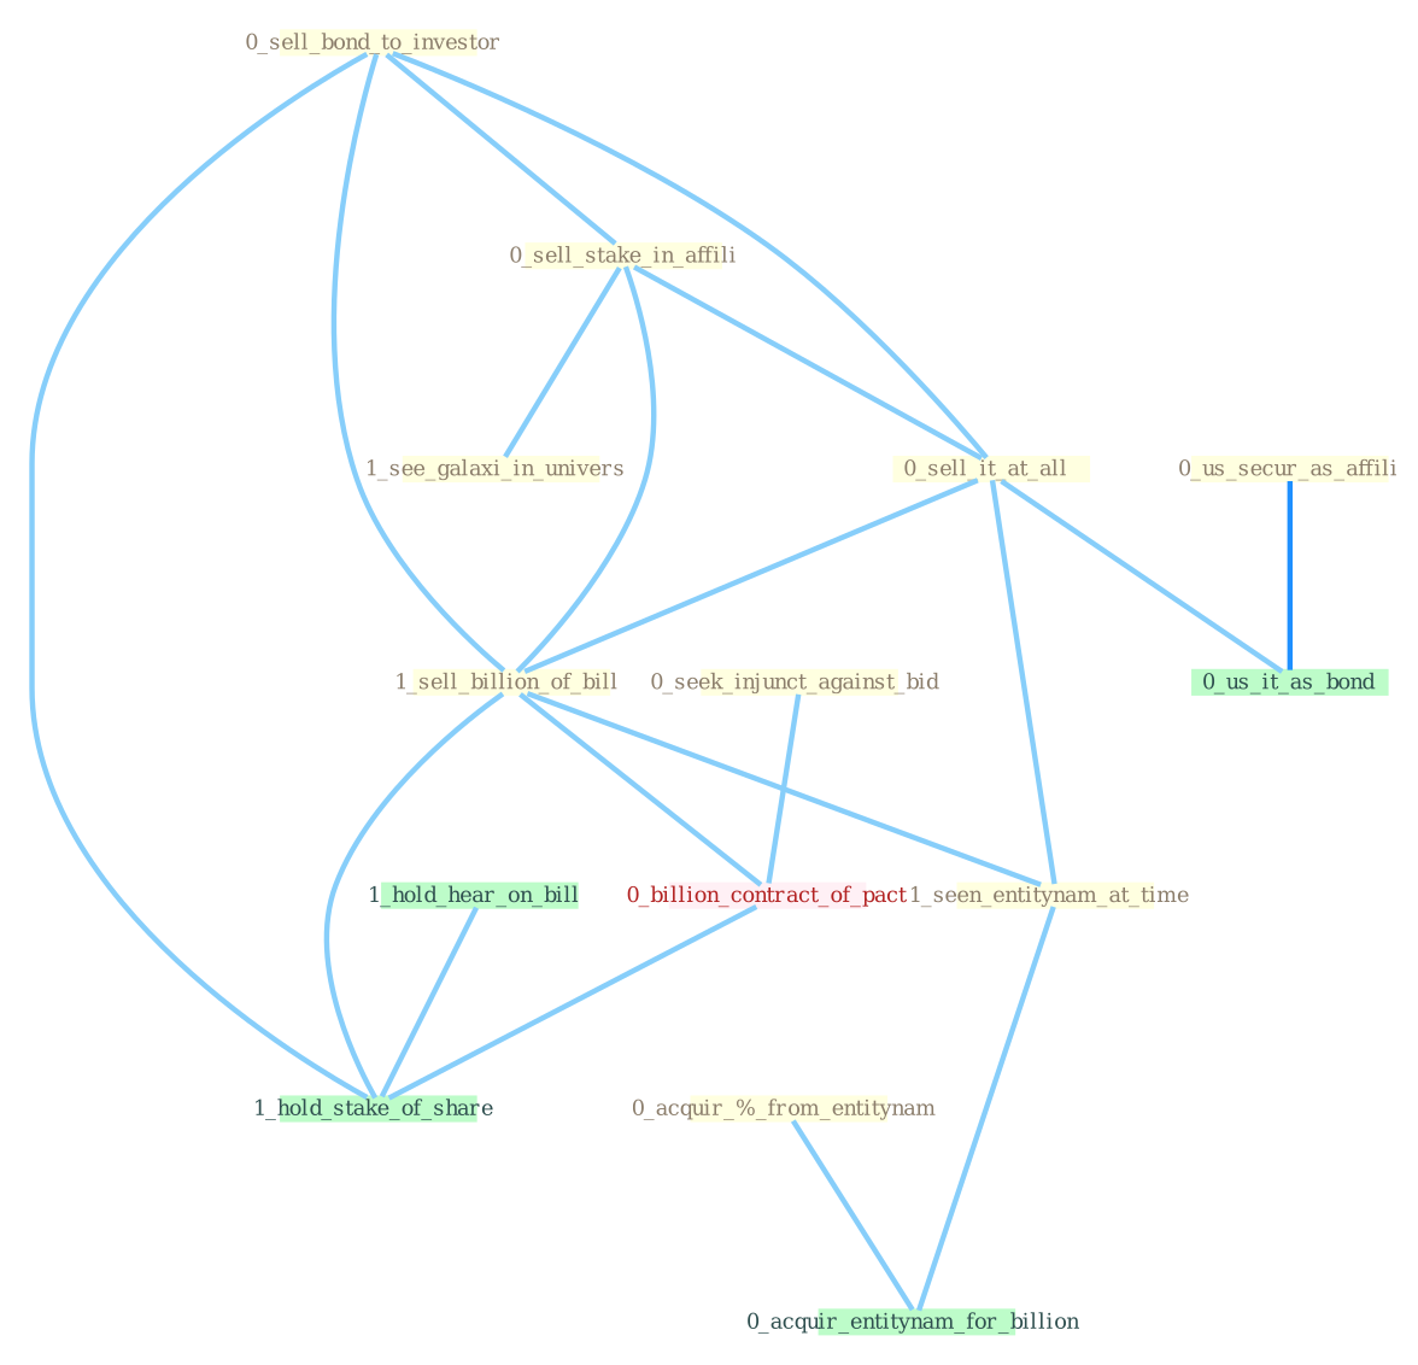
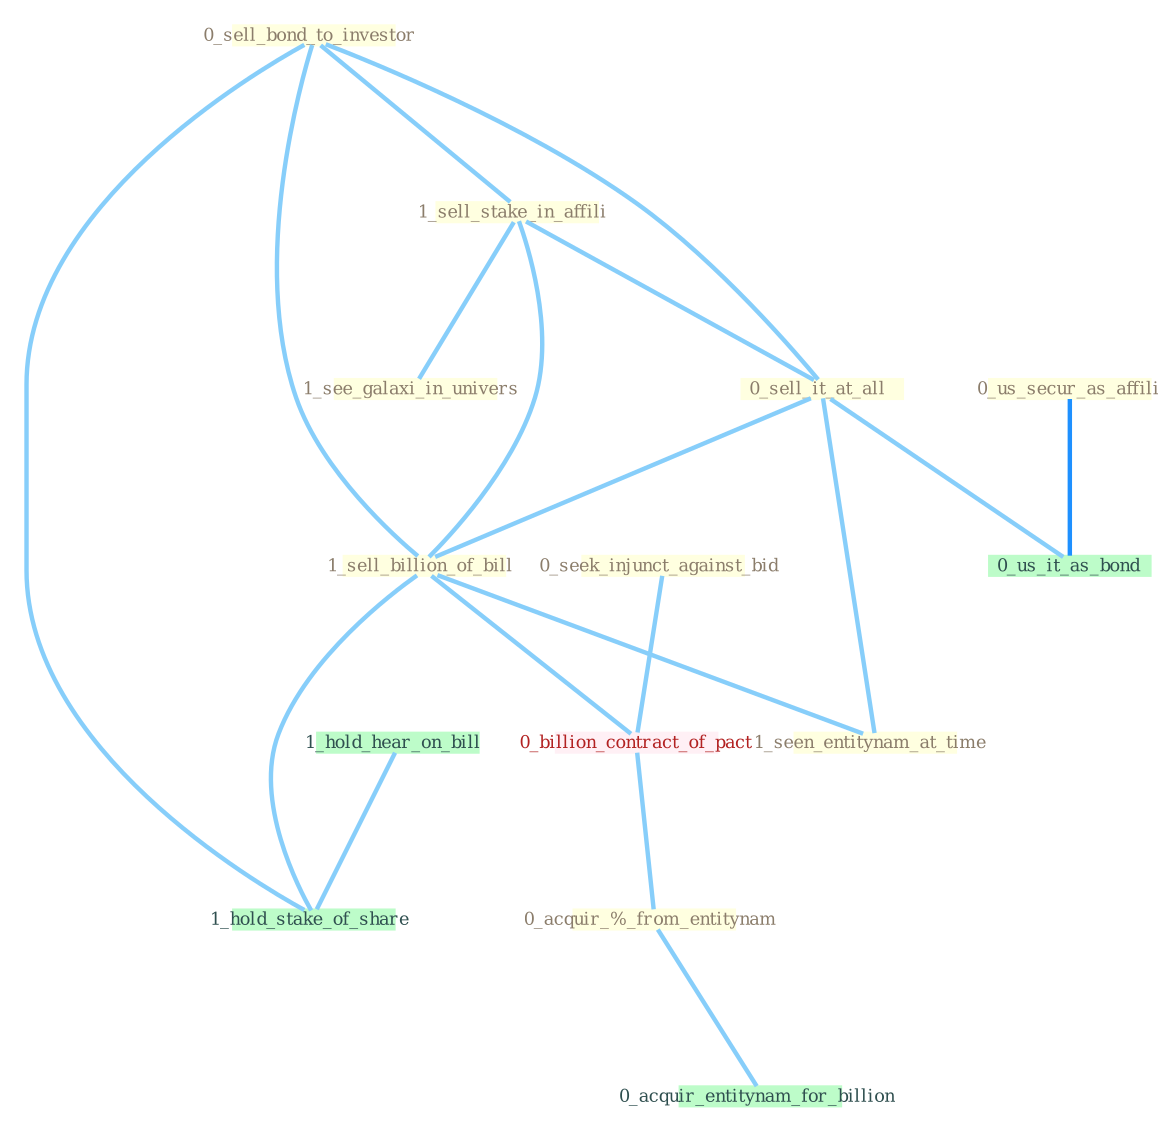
  graph {
    node [color="#ffffe0" fixedsize=true fontcolor="#8b7d6b" fontsize=4 shape=polygon style=filled]
    edge [color="#87cefa" w=1]
    "0_seek_injunct_against_bid " [height=.06 width=.5]
    "0_sell_bond_to_investor " [height=.06 width=.5]
    n3 [height=.06 label="0_us_secur_as_affili" width=.5]
-   "1_sell_stake_in_affili " [height=.06 width=.5 label="0_sell_stake_in_affili"]
+   "1_sell_stake_in_affili " [height=.06 width=.5]
    "0_sell_it_at_all " [height=.06 width=.5]
    "1_see_galaxi_in_univers " [height=.06 width=.5]
    "0_acquir_%_from_entitynam " [height=.06 width=.5]
    "1_seen_entitynam_at_time " [height=.06 width=.5]
    "1_sell_billion_of_bill " [height=.06 width=.5]
    n10 [color="#fff0f5" fontcolor="#b22222" height=.06 label="0_billion_contract_of_pact" width=.5]
    "1_hold_stake_of_share " [color="#BDFCC9" fontcolor="#2f4f4f" height=.06 width=.5]
    n12 [color="#BDFCC9" fontcolor="#2f4f4f" height=.06 label="0_us_it_as_bond" width=.5]
    "0_acquir_entitynam_for_billion " [color="#BDFCC9" fontcolor="#2f4f4f" height=.06 width=.5]
    "1_hold_hear_on_bill " [color="#BDFCC9" fontcolor="#2f4f4f" height=.06 width=.5]
    subgraph sub_1 {
      "0_seek_injunct_against_bid "
      "0_sell_bond_to_investor "
      n3
      "1_sell_stake_in_affili "
      "0_sell_it_at_all "
      "1_see_galaxi_in_univers "
      "0_acquir_%_from_entitynam "
      "1_seen_entitynam_at_time "
      "1_sell_billion_of_bill "
    }
    subgraph sub_2 {
      n10
    }
    "0_seek_injunct_against_bid " -- n10
    "0_sell_bond_to_investor " -- "1_sell_stake_in_affili "
    "0_sell_bond_to_investor " -- "0_sell_it_at_all "
    "0_sell_bond_to_investor " -- "1_sell_billion_of_bill "
    "0_sell_bond_to_investor " -- "1_hold_stake_of_share "
    n3 -- n12 [color="#1e90ff" w=2]
    "1_sell_stake_in_affili " -- "0_sell_it_at_all "
    "1_sell_stake_in_affili " -- "1_see_galaxi_in_univers "
    "1_sell_stake_in_affili " -- "1_sell_billion_of_bill "
    "0_sell_it_at_all " -- "1_seen_entitynam_at_time "
    "0_sell_it_at_all " -- "1_sell_billion_of_bill "
    "0_sell_it_at_all " -- n12
    "0_acquir_%_from_entitynam " -- "0_acquir_entitynam_for_billion "
-   "1_seen_entitynam_at_time " -- "0_acquir_entitynam_for_billion "
    "1_sell_billion_of_bill " -- "1_seen_entitynam_at_time "
    "1_sell_billion_of_bill " -- n10
    "1_sell_billion_of_bill " -- "1_hold_stake_of_share "
-   n10 -- "1_hold_stake_of_share "
+   n10 -- "0_acquir_%_from_entitynam "
    "1_hold_hear_on_bill " -- "1_hold_stake_of_share "
  }
